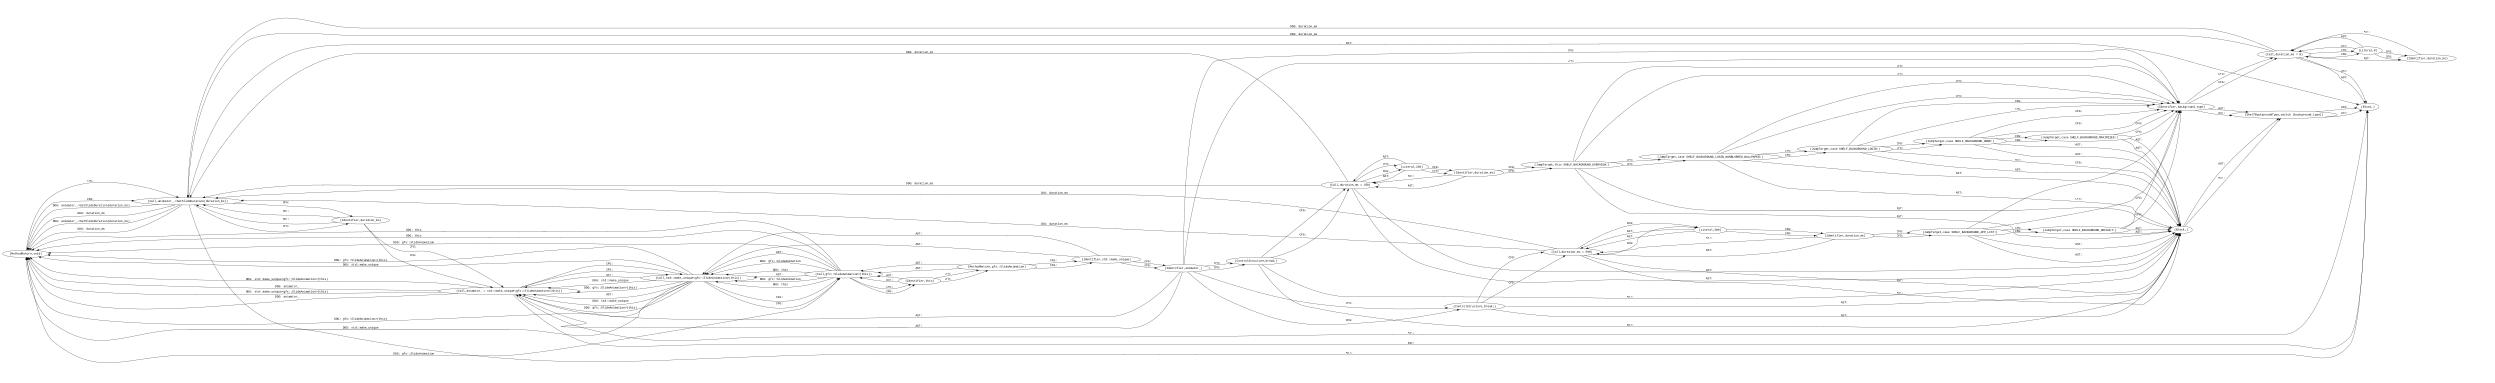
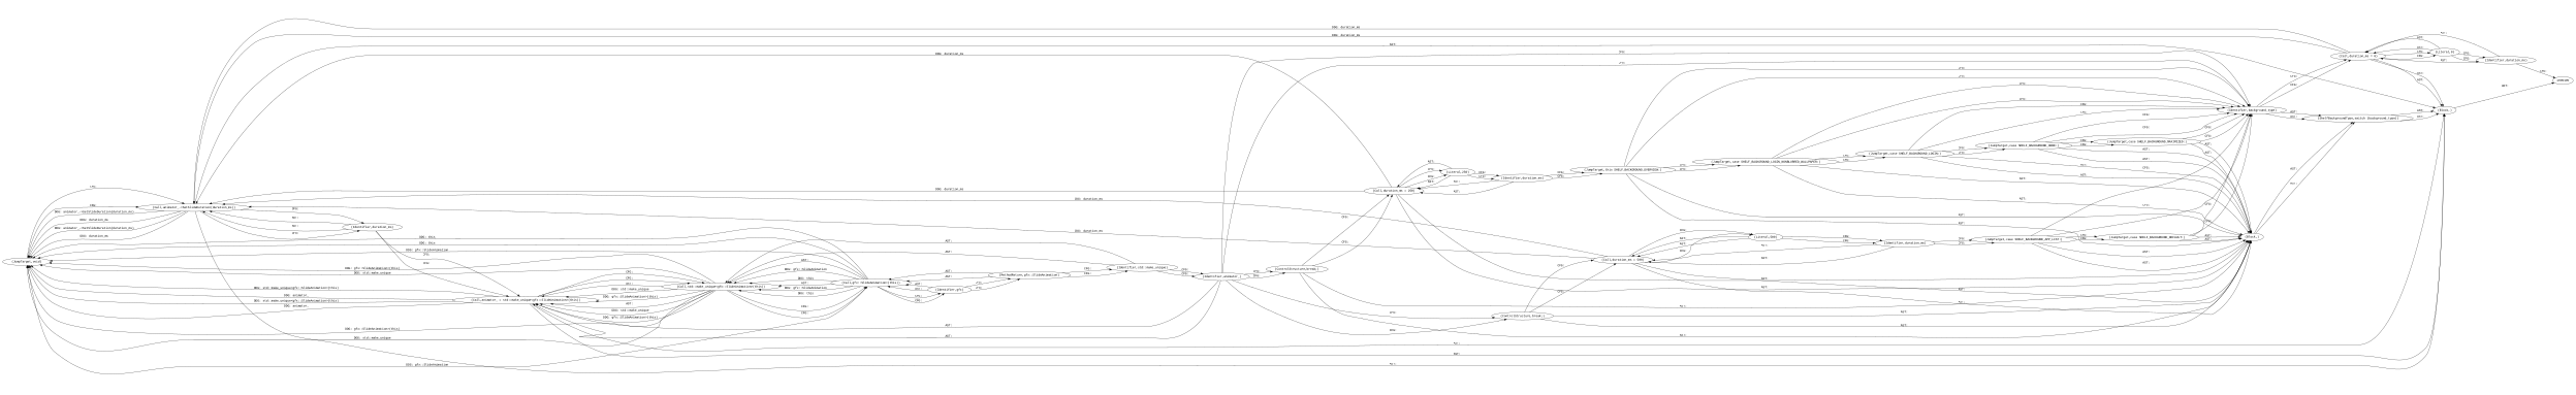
  digraph {
    fontname="Liberation Mono"
    rankdir=LR
    node [fontname="Liberation Mono"]
    edge [fontname="Liberation Mono"]
-   n1 [label="(MethodReturn,void)"]
+   n1 [label="(JumpTarget,void)"]
    n2 [label="(Call,animator_->SetSlideDuration(duration_ms))"]
    n3 [label="(Block,)"]
    n4 [label="(Identifier,duration_ms)"]
    n5 [label="(JumpTarget,case SHELF_BACKGROUND_MAXIMIZED:)"]
    n6 [label="(Identifier,background_type)"]
    n7 [label="(Block,)"]
    n8 [label="(Call,duration_ms = 0)"]
    n9 [label="(ShelfBackgroundType,switch (background_type))"]
    n10 [label="(JumpTarget,case SHELF_BACKGROUND_OOBE:)"]
    n11 [label="(JumpTarget,case SHELF_BACKGROUND_LOGIN:)"]
    n12 [label="(JumpTarget,case SHELF_BACKGROUND_LOGIN_NONBLURRED_WALLPAPER:)"]
    n13 [label="(JumpTarget,this SHELF_BACKGROUND_OVERVIEW:)"]
    n14 [label="(Literal,250)"]
    n15 [label="(Call,duration_ms = 250)"]
    n16 [label="(Identifier,duration_ms)"]
    n17 [label="(ControlStructure,break;)"]
    n18 [label="(Call,std::make_unique<gfx::SlideAnimation>(this))"]
    n19 [label="(Call,animator_ = std::make_unique<gfx::SlideAnimation>(this))"]
    n20 [label="(Call,gfx::SlideAnimation>(this))"]
-   n21 [label="(Identifier,this)"]
+   n21 [label="(Identifier,gfx)"]
    n22 [label="(Identifier,std::make_unique)"]
    n23 [label="(Identifier,animator_)"]
    n24 [label="(ControlStructure,break;)"]
+   1000100
    n26 [label="(Call,duration_ms = 500)"]
    n27 [label="(MethodReturn,gfx::SlideAnimation)"]
    n28 [label="(Literal,0)"]
    n29 [label="(Identifier,duration_ms)"]
    n30 [label="(JumpTarget,case SHELF_BACKGROUND_DEFAULT:)"]
    n31 [label="(JumpTarget,case SHELF_BACKGROUND_APP_LIST:)"]
    n32 [label="(Literal,500)"]
    n33 [label="(Identifier,duration_ms)"]
    n1 -> n2 [label="CFG: "]
    n1 -> n2 [label="CFG: "]
    n2 -> n1 [label="DDG: animator_->SetSlideDuration(duration_ms)"]
    n2 -> n1 [label="DDG: duration_ms"]
    n2 -> n1 [label="DDG: animator_->SetSlideDuration(duration_ms)"]
    n2 -> n1 [label="DDG: duration_ms"]
    n2 -> n3 [label="AST: "]
    n2 -> n3 [label="AST: "]
    n2 -> n4 [label="CFG: "]
    n2 -> n4 [label="CFG: "]
+   n3 -> 1000100 [label="AST: "]
    n4 -> n2 [label="AST: "]
    n4 -> n2 [label="AST: "]
    n4 -> n19 [label="CFG: "]
    n4 -> n19 [label="CFG: "]
    n5 -> n6 [label="CFG: "]
    n5 -> n6 [label="CFG: "]
    n5 -> n7 [label="AST: "]
    n5 -> n7 [label="AST: "]
    n6 -> n8 [label="CFG: "]
    n6 -> n8 [label="CFG: "]
    n6 -> n9 [label="AST: "]
    n6 -> n9 [label="AST: "]
    n7 -> n9 [label="AST: "]
    n7 -> n9 [label="AST: "]
    n8 -> n2 [label="DDG: duration_ms"]
    n8 -> n2 [label="DDG: duration_ms"]
    n8 -> n3 [label="AST: "]
    n8 -> n3 [label="AST: "]
    n8 -> n28 [label="CFG: "]
    n8 -> n28 [label="CFG: "]
    n9 -> n3 [label="AST: "]
    n9 -> n3 [label="AST: "]
    n10 -> n5 [label="CFG: "]
    n10 -> n5 [label="CFG: "]
    n10 -> n6 [label="CFG: "]
    n10 -> n6 [label="CFG: "]
    n10 -> n7 [label="AST: "]
    n10 -> n7 [label="AST: "]
    n11 -> n6 [label="CFG: "]
    n11 -> n6 [label="CFG: "]
    n11 -> n7 [label="AST: "]
    n11 -> n7 [label="AST: "]
    n11 -> n10 [label="CFG: "]
    n11 -> n10 [label="CFG: "]
    n12 -> n6 [label="CFG: "]
    n12 -> n6 [label="CFG: "]
    n12 -> n7 [label="AST: "]
    n12 -> n7 [label="AST: "]
    n12 -> n11 [label="CFG: "]
    n12 -> n11 [label="CFG: "]
    n13 -> n6 [label="CFG: "]
    n13 -> n6 [label="CFG: "]
    n13 -> n7 [label="AST: "]
    n13 -> n7 [label="AST: "]
    n13 -> n12 [label="CFG: "]
    n13 -> n12 [label="CFG: "]
    n14 -> n15 [label="AST: "]
    n14 -> n15 [label="AST: "]
    n14 -> n16 [label="CFG: "]
    n14 -> n16 [label="CFG: "]
    n15 -> n2 [label="DDG: duration_ms"]
    n15 -> n2 [label="DDG: duration_ms"]
    n15 -> n7 [label="AST: "]
    n15 -> n7 [label="AST: "]
    n15 -> n14 [label="CFG: "]
    n15 -> n14 [label="CFG: "]
    n16 -> n13 [label="CFG: "]
    n16 -> n13 [label="CFG: "]
    n16 -> n15 [label="AST: "]
    n16 -> n15 [label="AST: "]
    n17 -> n7 [label="AST: "]
    n17 -> n7 [label="AST: "]
    n17 -> n15 [label="CFG: "]
    n17 -> n15 [label="CFG: "]
    n18 -> n1 [label="DDG: gfx::SlideAnimation>(this)"]
    n18 -> n1 [label="DDG: std::make_unique"]
    n18 -> n1 [label="DDG: gfx::SlideAnimation>(this)"]
    n18 -> n1 [label="DDG: std::make_unique"]
    n18 -> n19 [label="AST: "]
    n18 -> n19 [label="DDG: std::make_unique"]
    n18 -> n19 [label="DDG: gfx::SlideAnimation>(this)"]
    n18 -> n19 [label="AST: "]
    n18 -> n19 [label="DDG: std::make_unique"]
    n18 -> n19 [label="DDG: gfx::SlideAnimation>(this)"]
    n18 -> n20 [label="CFG: "]
    n18 -> n20 [label="CFG: "]
    n19 -> n1 [label="DDG: std::make_unique<gfx::SlideAnimation>(this)"]
    n19 -> n1 [label="DDG: animator_"]
    n19 -> n1 [label="DDG: std::make_unique<gfx::SlideAnimation>(this)"]
    n19 -> n1 [label="DDG: animator_"]
    n19 -> n3 [label="AST: "]
    n19 -> n3 [label="AST: "]
    n19 -> n18 [label="CFG: "]
    n19 -> n18 [label="CFG: "]
    n20 -> n1 [label="DDG: this"]
    n20 -> n1 [label="DDG: gfx::SlideAnimation"]
    n20 -> n1 [label="DDG: this"]
    n20 -> n1 [label="DDG: gfx::SlideAnimation"]
    n20 -> n18 [label="AST: "]
    n20 -> n18 [label="DDG: gfx::SlideAnimation"]
    n20 -> n18 [label="DDG: this"]
    n20 -> n18 [label="AST: "]
    n20 -> n18 [label="DDG: gfx::SlideAnimation"]
    n20 -> n18 [label="DDG: this"]
    n20 -> n21 [label="CFG: "]
    n20 -> n21 [label="CFG: "]
    n21 -> n20 [label="AST: "]
    n21 -> n20 [label="AST: "]
    n21 -> n27 [label="CFG: "]
    n21 -> n27 [label="CFG: "]
    n22 -> n18 [label="AST: "]
    n22 -> n18 [label="AST: "]
    n22 -> n23 [label="CFG: "]
    n22 -> n23 [label="CFG: "]
    n23 -> n6 [label="CFG: "]
    n23 -> n6 [label="CFG: "]
    n23 -> n17 [label="CFG: "]
    n23 -> n17 [label="CFG: "]
    n23 -> n19 [label="AST: "]
    n23 -> n19 [label="AST: "]
    n23 -> n24 [label="CFG: "]
    n23 -> n24 [label="CFG: "]
    n24 -> n7 [label="AST: "]
    n24 -> n7 [label="AST: "]
    n24 -> n26 [label="CFG: "]
    n24 -> n26 [label="CFG: "]
    n26 -> n2 [label="DDG: duration_ms"]
    n26 -> n2 [label="DDG: duration_ms"]
    n26 -> n7 [label="AST: "]
    n26 -> n7 [label="AST: "]
    n26 -> n32 [label="CFG: "]
    n26 -> n32 [label="CFG: "]
    n27 -> n20 [label="AST: "]
    n27 -> n20 [label="AST: "]
    n27 -> n22 [label="CFG: "]
    n27 -> n22 [label="CFG: "]
    n28 -> n8 [label="AST: "]
    n28 -> n8 [label="AST: "]
    n28 -> n29 [label="CFG: "]
    n28 -> n29 [label="CFG: "]
    n29 -> n8 [label="AST: "]
    n29 -> n8 [label="AST: "]
+   n29 -> 1000100 [label="CFG: "]
    n30 -> n6 [label="CFG: "]
    n30 -> n6 [label="CFG: "]
    n30 -> n7 [label="AST: "]
    n30 -> n7 [label="AST: "]
    n31 -> n6 [label="CFG: "]
    n31 -> n6 [label="CFG: "]
    n31 -> n7 [label="AST: "]
    n31 -> n7 [label="AST: "]
    n31 -> n30 [label="CFG: "]
    n31 -> n30 [label="CFG: "]
    n32 -> n26 [label="AST: "]
    n32 -> n26 [label="AST: "]
    n32 -> n33 [label="CFG: "]
    n32 -> n33 [label="CFG: "]
    n33 -> n26 [label="AST: "]
    n33 -> n26 [label="AST: "]
    n33 -> n31 [label="CFG: "]
    n33 -> n31 [label="CFG: "]
  }
